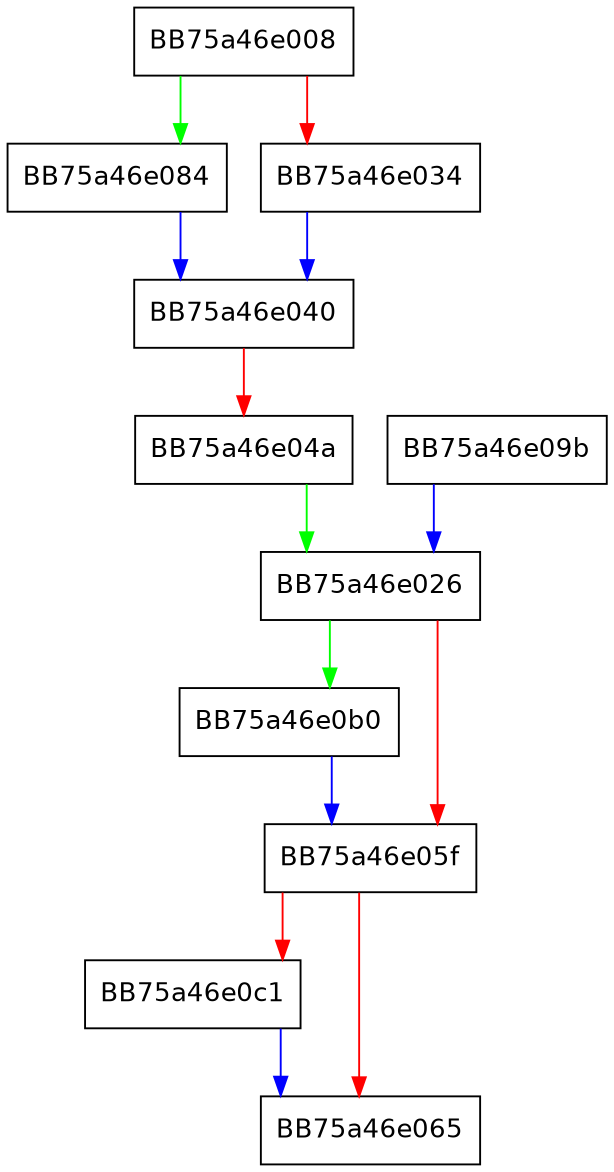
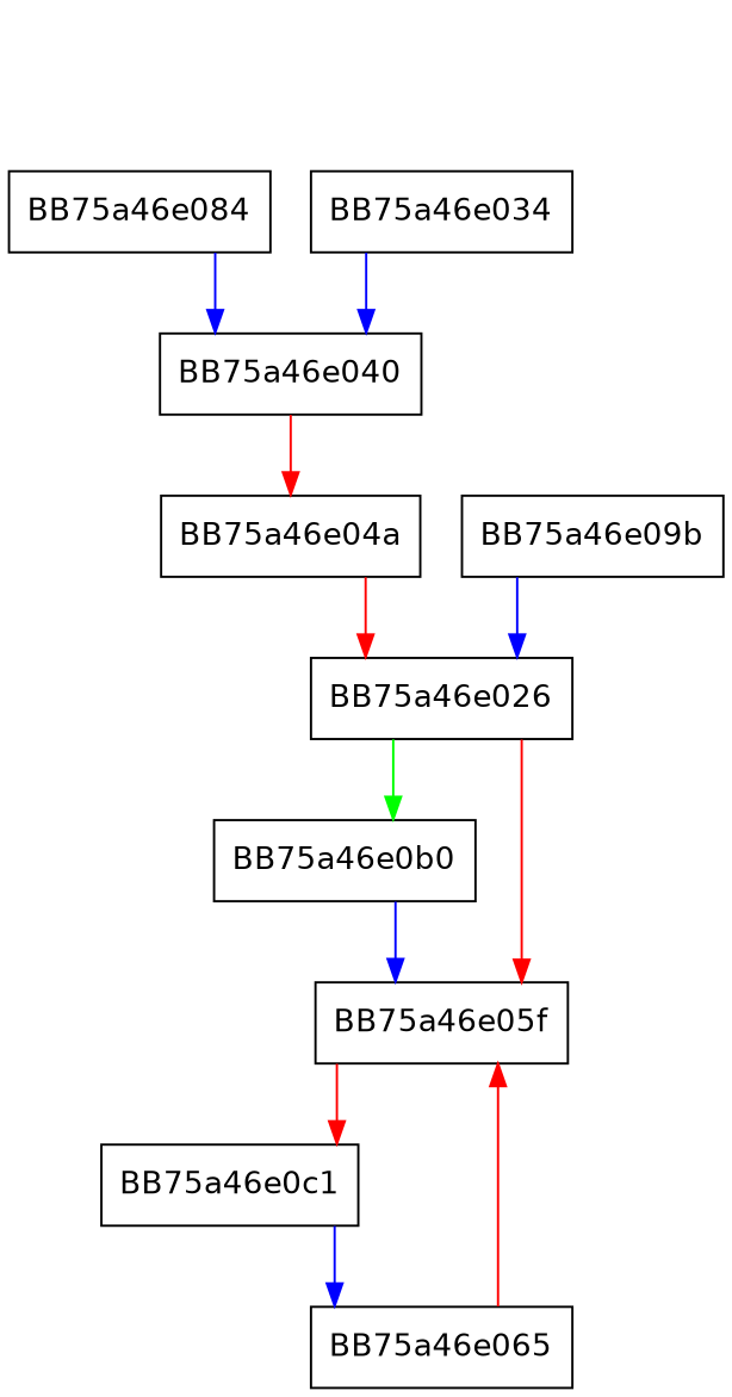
  digraph {
    fontname="DejaVu Sans"
    splines=ortho
    node [fontname="DejaVu Sans" shape=box]
    edge [color=red fontname="DejaVu Sans"]
-   BB75a46e008
    BB75a46e084
    BB75a46e034
    BB75a46e040
    BB75a46e04a
    n6 [label=BB75a46e026]
    BB75a46e09b
    BB75a46e0b0
    BB75a46e05f
    BB75a46e0c1
    BB75a46e065
-   BB75a46e008 -> BB75a46e084 [color=green]
-   BB75a46e008 -> BB75a46e034
    BB75a46e084 -> BB75a46e040 [color=blue]
    BB75a46e034 -> BB75a46e040 [color=blue]
    BB75a46e040 -> BB75a46e04a
-   BB75a46e04a -> n6 [color=green]
+   BB75a46e04a -> n6
    n6 -> BB75a46e0b0 [color=green]
    n6 -> BB75a46e05f
    BB75a46e09b -> n6 [color=blue]
    BB75a46e0b0 -> BB75a46e05f [color=blue]
    BB75a46e05f -> BB75a46e0c1
-   BB75a46e05f -> BB75a46e065
+   BB75a46e065 -> BB75a46e05f
    BB75a46e0c1 -> BB75a46e065 [color=blue]
  }
